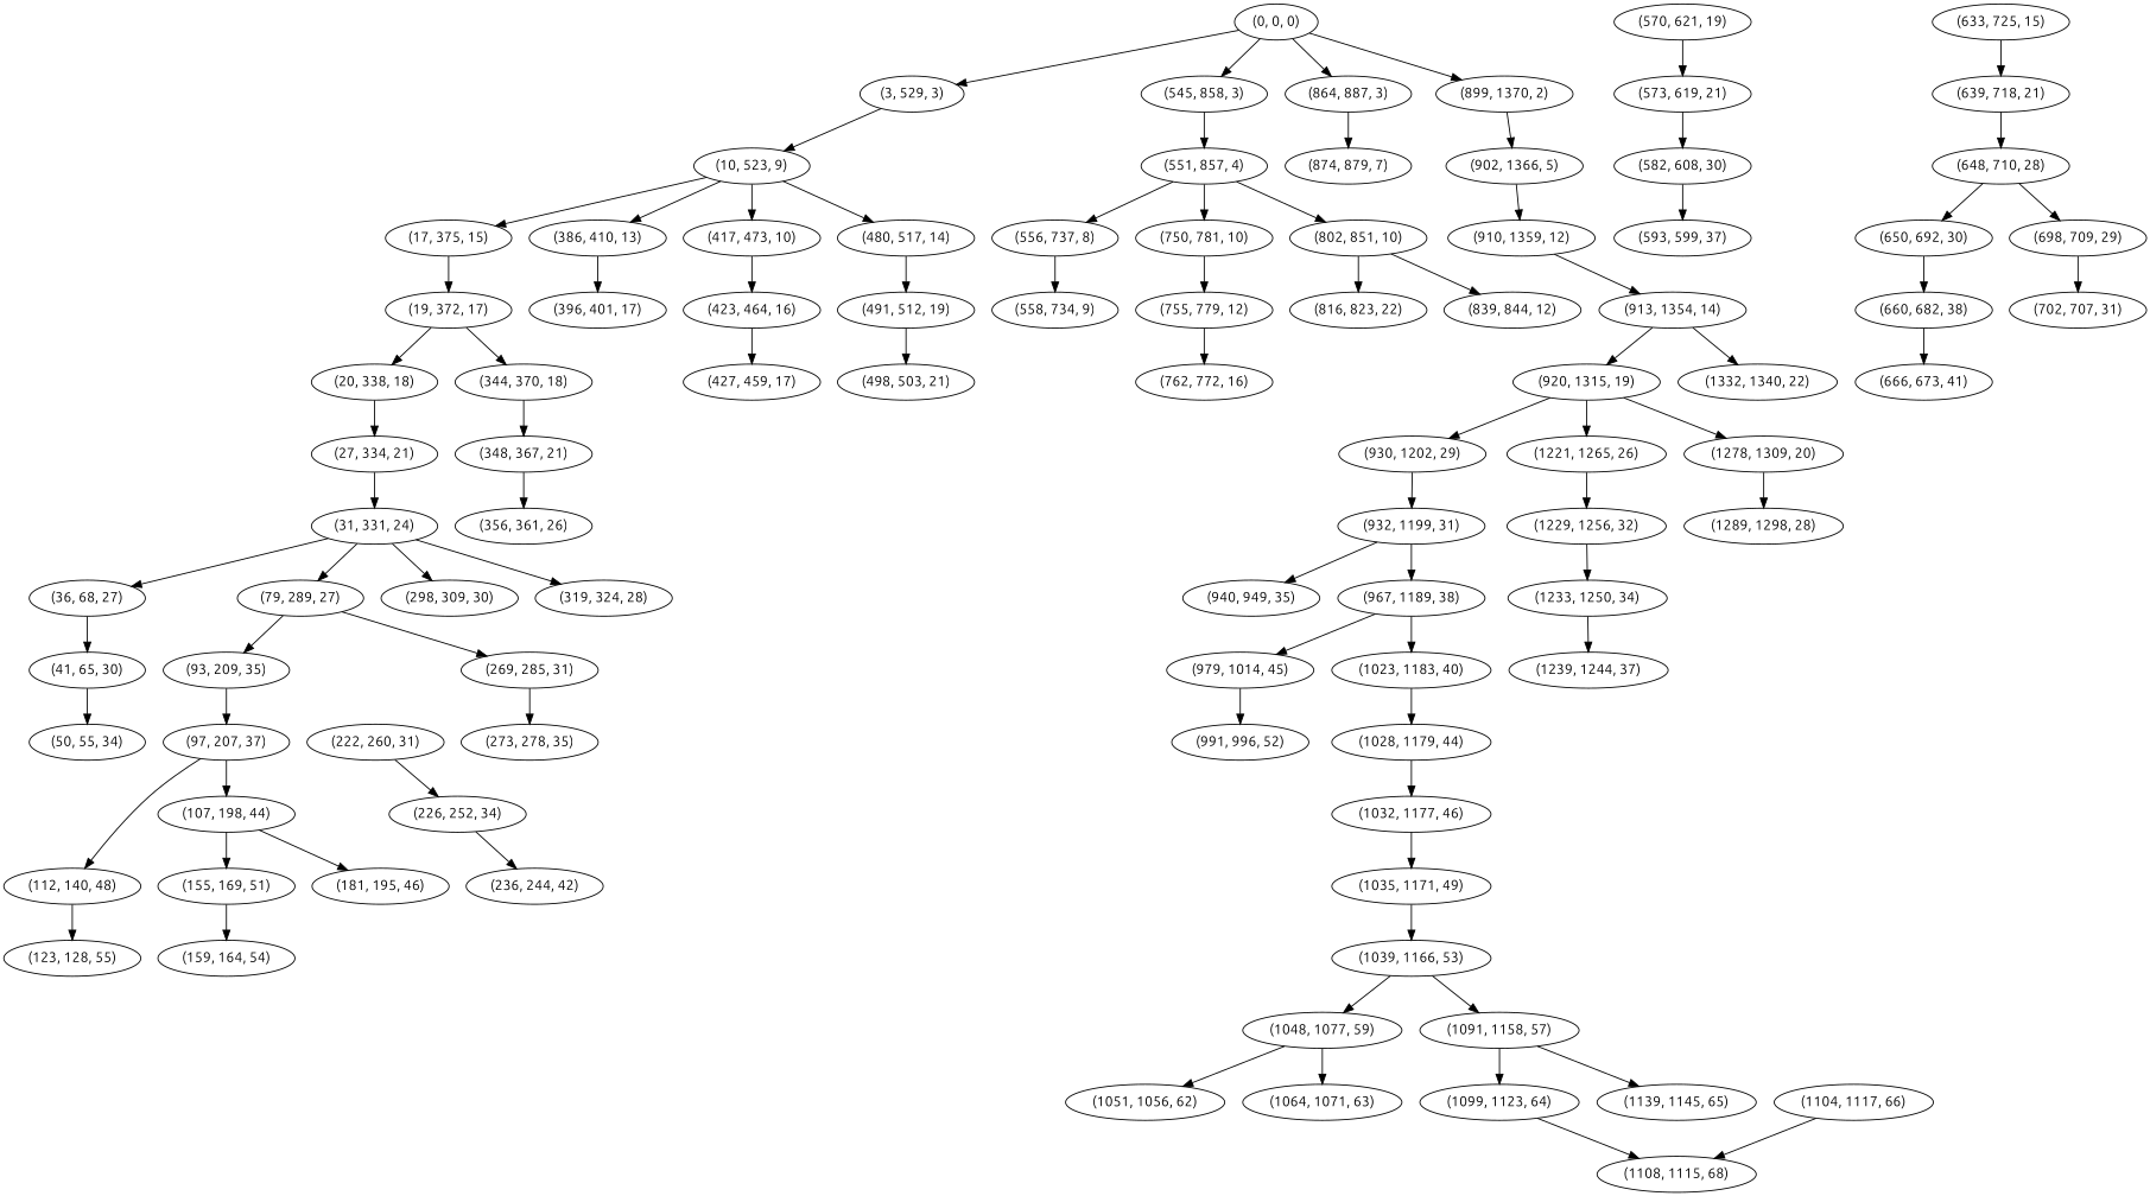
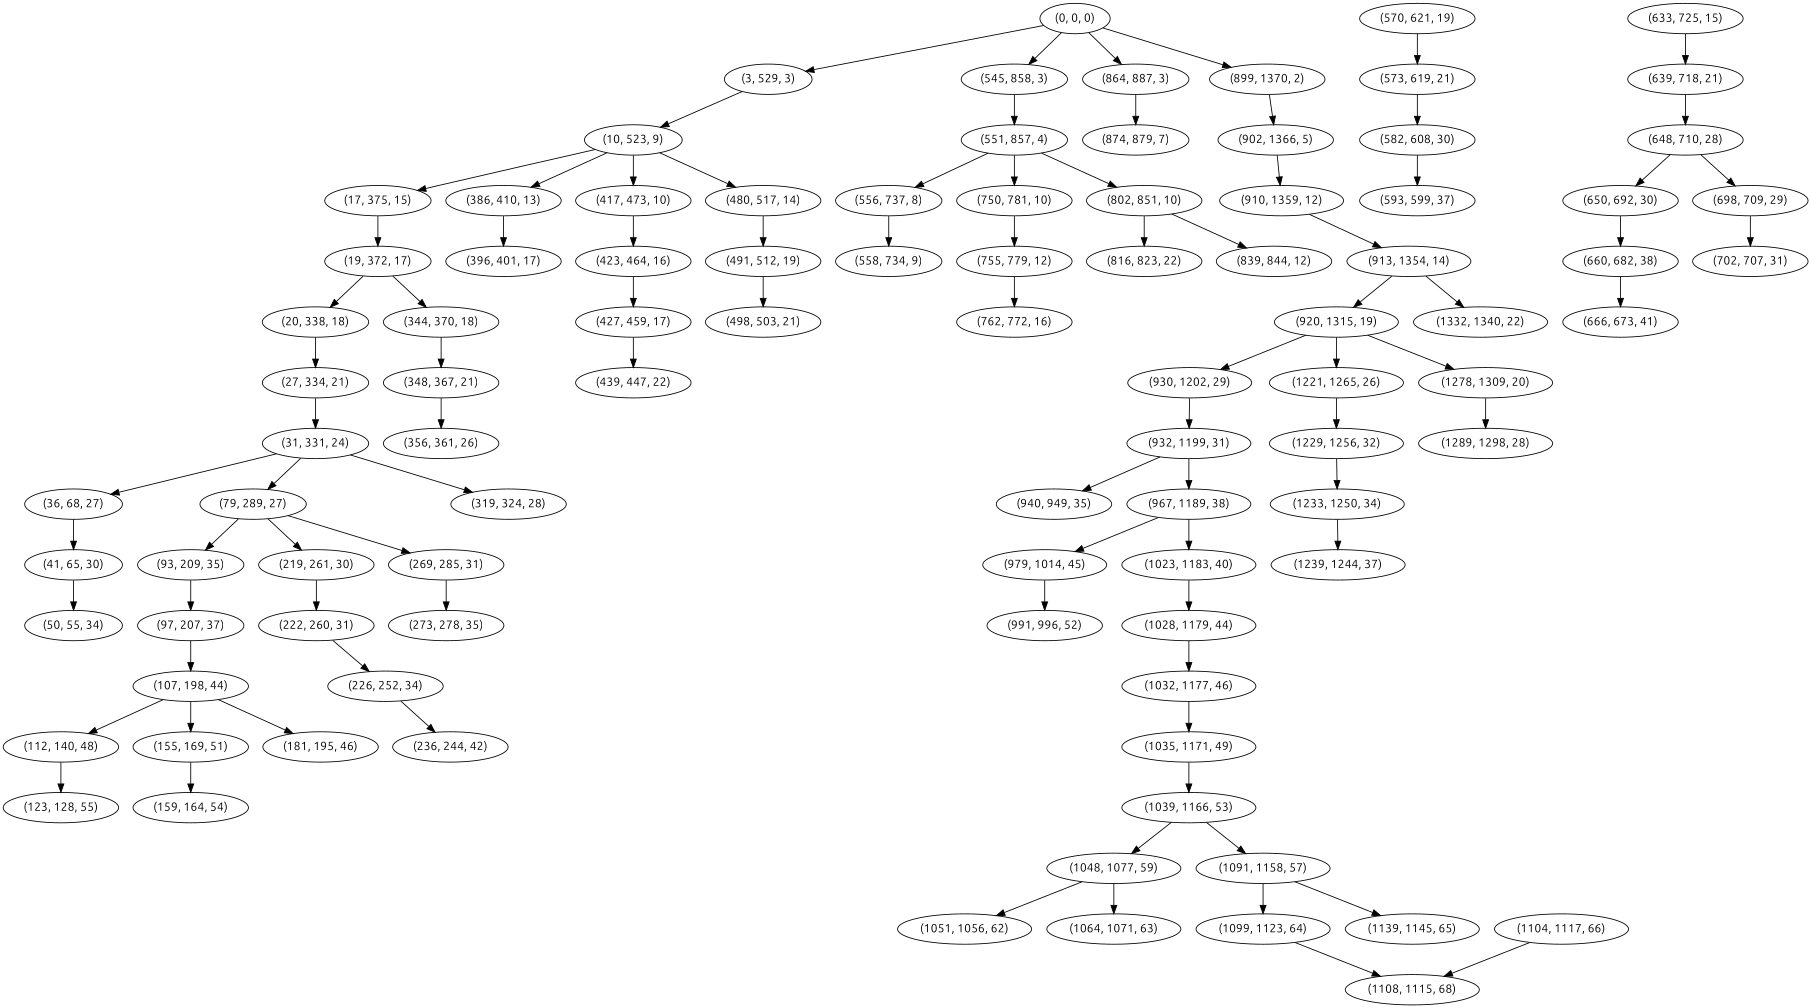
  digraph {
    fontname=Ubuntu
    node [fontname=Ubuntu]
    edge [fontname=Ubuntu]
    "(0, 0, 0)"
    "(3, 529, 3)"
    "(545, 858, 3)"
    "(864, 887, 3)"
    "(899, 1370, 2)"
    "(10, 523, 9)"
    "(551, 857, 4)"
    "(874, 879, 7)"
    "(902, 1366, 5)"
    "(17, 375, 15)"
    "(386, 410, 13)"
    "(417, 473, 10)"
    "(480, 517, 14)"
    "(19, 372, 17)"
    "(396, 401, 17)"
    "(423, 464, 16)"
    "(491, 512, 19)"
    "(20, 338, 18)"
    "(344, 370, 18)"
    "(27, 334, 21)"
    "(348, 367, 21)"
    "(31, 331, 24)"
    "(36, 68, 27)"
    "(79, 289, 27)"
-   "(298, 309, 30)"
    "(319, 324, 28)"
    "(41, 65, 30)"
    "(93, 209, 35)"
+   "(219, 261, 30)"
    "(269, 285, 31)"
    "(50, 55, 34)"
    "(97, 207, 37)"
    "(222, 260, 31)"
    "(273, 278, 35)"
    "(107, 198, 44)"
    "(112, 140, 48)"
    "(155, 169, 51)"
    "(181, 195, 46)"
    "(123, 128, 55)"
    "(159, 164, 54)"
    "(226, 252, 34)"
    "(236, 244, 42)"
    "(356, 361, 26)"
    "(427, 459, 17)"
+   "(439, 447, 22)"
    "(498, 503, 21)"
    "(556, 737, 8)"
    "(750, 781, 10)"
    "(802, 851, 10)"
    "(558, 734, 9)"
    "(755, 779, 12)"
    "(816, 823, 22)"
    "(839, 844, 12)"
    "(570, 621, 19)"
    "(573, 619, 21)"
    "(633, 725, 15)"
    "(639, 718, 21)"
    "(582, 608, 30)"
    "(593, 599, 37)"
    "(648, 710, 28)"
    "(650, 692, 30)"
    "(698, 709, 29)"
    "(660, 682, 38)"
    "(702, 707, 31)"
    "(666, 673, 41)"
    "(762, 772, 16)"
    "(910, 1359, 12)"
    "(913, 1354, 14)"
    "(920, 1315, 19)"
    "(1332, 1340, 22)"
    "(930, 1202, 29)"
    "(1221, 1265, 26)"
    "(1278, 1309, 20)"
    "(932, 1199, 31)"
    "(1229, 1256, 32)"
    "(1289, 1298, 28)"
    "(940, 949, 35)"
    "(967, 1189, 38)"
    "(979, 1014, 45)"
    "(1023, 1183, 40)"
    "(991, 996, 52)"
    "(1028, 1179, 44)"
    "(1032, 1177, 46)"
    "(1035, 1171, 49)"
    "(1039, 1166, 53)"
    "(1048, 1077, 59)"
    "(1091, 1158, 57)"
    "(1051, 1056, 62)"
    "(1064, 1071, 63)"
    "(1099, 1123, 64)"
    "(1139, 1145, 65)"
    "(1108, 1115, 68)"
    "(1104, 1117, 66)"
    "(1233, 1250, 34)"
    "(1239, 1244, 37)"
    "(0, 0, 0)" -> "(3, 529, 3)"
    "(0, 0, 0)" -> "(545, 858, 3)"
    "(0, 0, 0)" -> "(864, 887, 3)"
    "(0, 0, 0)" -> "(899, 1370, 2)"
    "(3, 529, 3)" -> "(10, 523, 9)"
    "(545, 858, 3)" -> "(551, 857, 4)"
    "(864, 887, 3)" -> "(874, 879, 7)"
    "(899, 1370, 2)" -> "(902, 1366, 5)"
    "(10, 523, 9)" -> "(17, 375, 15)"
    "(10, 523, 9)" -> "(386, 410, 13)"
    "(10, 523, 9)" -> "(417, 473, 10)"
    "(10, 523, 9)" -> "(480, 517, 14)"
    "(551, 857, 4)" -> "(556, 737, 8)"
    "(551, 857, 4)" -> "(750, 781, 10)"
    "(551, 857, 4)" -> "(802, 851, 10)"
    "(902, 1366, 5)" -> "(910, 1359, 12)"
    "(17, 375, 15)" -> "(19, 372, 17)"
    "(386, 410, 13)" -> "(396, 401, 17)"
    "(417, 473, 10)" -> "(423, 464, 16)"
    "(480, 517, 14)" -> "(491, 512, 19)"
    "(19, 372, 17)" -> "(20, 338, 18)"
    "(19, 372, 17)" -> "(344, 370, 18)"
    "(423, 464, 16)" -> "(427, 459, 17)"
    "(491, 512, 19)" -> "(498, 503, 21)"
    "(20, 338, 18)" -> "(27, 334, 21)"
    "(344, 370, 18)" -> "(348, 367, 21)"
    "(27, 334, 21)" -> "(31, 331, 24)"
    "(348, 367, 21)" -> "(356, 361, 26)"
    "(31, 331, 24)" -> "(36, 68, 27)"
    "(31, 331, 24)" -> "(79, 289, 27)"
-   "(31, 331, 24)" -> "(298, 309, 30)"
    "(31, 331, 24)" -> "(319, 324, 28)"
    "(36, 68, 27)" -> "(41, 65, 30)"
    "(79, 289, 27)" -> "(93, 209, 35)"
+   "(79, 289, 27)" -> "(219, 261, 30)"
    "(79, 289, 27)" -> "(269, 285, 31)"
    "(41, 65, 30)" -> "(50, 55, 34)"
    "(93, 209, 35)" -> "(97, 207, 37)"
+   "(219, 261, 30)" -> "(222, 260, 31)"
    "(269, 285, 31)" -> "(273, 278, 35)"
    "(97, 207, 37)" -> "(107, 198, 44)"
    "(222, 260, 31)" -> "(226, 252, 34)"
-   "(97, 207, 37)" -> "(112, 140, 48)"
+   "(107, 198, 44)" -> "(112, 140, 48)"
    "(107, 198, 44)" -> "(155, 169, 51)"
    "(107, 198, 44)" -> "(181, 195, 46)"
    "(112, 140, 48)" -> "(123, 128, 55)"
    "(155, 169, 51)" -> "(159, 164, 54)"
    "(226, 252, 34)" -> "(236, 244, 42)"
+   "(427, 459, 17)" -> "(439, 447, 22)"
    "(556, 737, 8)" -> "(558, 734, 9)"
    "(750, 781, 10)" -> "(755, 779, 12)"
    "(802, 851, 10)" -> "(816, 823, 22)"
    "(802, 851, 10)" -> "(839, 844, 12)"
    "(755, 779, 12)" -> "(762, 772, 16)"
    "(570, 621, 19)" -> "(573, 619, 21)"
    "(573, 619, 21)" -> "(582, 608, 30)"
    "(633, 725, 15)" -> "(639, 718, 21)"
    "(639, 718, 21)" -> "(648, 710, 28)"
    "(582, 608, 30)" -> "(593, 599, 37)"
    "(648, 710, 28)" -> "(650, 692, 30)"
    "(648, 710, 28)" -> "(698, 709, 29)"
    "(650, 692, 30)" -> "(660, 682, 38)"
    "(698, 709, 29)" -> "(702, 707, 31)"
    "(660, 682, 38)" -> "(666, 673, 41)"
    "(910, 1359, 12)" -> "(913, 1354, 14)"
    "(913, 1354, 14)" -> "(920, 1315, 19)"
    "(913, 1354, 14)" -> "(1332, 1340, 22)"
    "(920, 1315, 19)" -> "(930, 1202, 29)"
    "(920, 1315, 19)" -> "(1221, 1265, 26)"
    "(920, 1315, 19)" -> "(1278, 1309, 20)"
    "(930, 1202, 29)" -> "(932, 1199, 31)"
    "(1221, 1265, 26)" -> "(1229, 1256, 32)"
    "(1278, 1309, 20)" -> "(1289, 1298, 28)"
    "(932, 1199, 31)" -> "(940, 949, 35)"
    "(932, 1199, 31)" -> "(967, 1189, 38)"
    "(1229, 1256, 32)" -> "(1233, 1250, 34)"
    "(967, 1189, 38)" -> "(979, 1014, 45)"
    "(967, 1189, 38)" -> "(1023, 1183, 40)"
    "(979, 1014, 45)" -> "(991, 996, 52)"
    "(1023, 1183, 40)" -> "(1028, 1179, 44)"
    "(1028, 1179, 44)" -> "(1032, 1177, 46)"
    "(1032, 1177, 46)" -> "(1035, 1171, 49)"
    "(1035, 1171, 49)" -> "(1039, 1166, 53)"
    "(1039, 1166, 53)" -> "(1048, 1077, 59)"
    "(1039, 1166, 53)" -> "(1091, 1158, 57)"
    "(1048, 1077, 59)" -> "(1051, 1056, 62)"
    "(1048, 1077, 59)" -> "(1064, 1071, 63)"
    "(1091, 1158, 57)" -> "(1099, 1123, 64)"
    "(1091, 1158, 57)" -> "(1139, 1145, 65)"
    "(1099, 1123, 64)" -> "(1108, 1115, 68)"
    "(1104, 1117, 66)" -> "(1108, 1115, 68)"
    "(1233, 1250, 34)" -> "(1239, 1244, 37)"
  }
